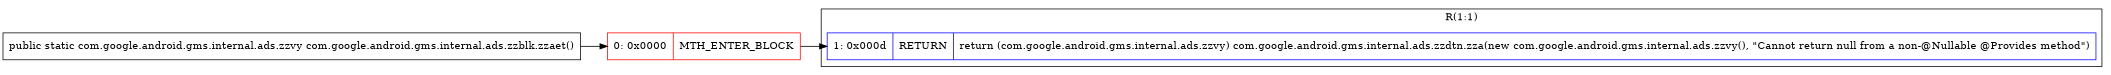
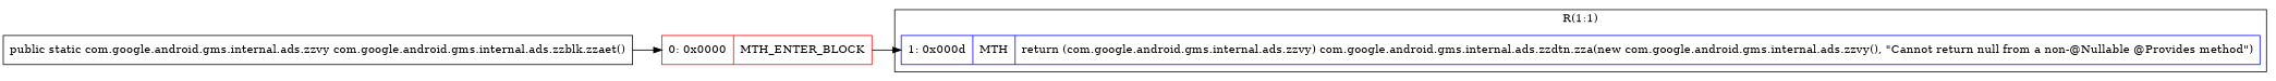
  digraph {
    rankdir=LR
    node [shape=record]
-   n1 [color=blue label="{1\:\ 0x000d|RETURN\l|return (com.google.android.gms.internal.ads.zzvy) com.google.android.gms.internal.ads.zzdtn.zza(new com.google.android.gms.internal.ads.zzvy(), \"Cannot return null from a non\-@Nullable @Provides method\")\l}"]
+   n1 [color=blue label="{1\:\ 0x000d|MTH\l|return (com.google.android.gms.internal.ads.zzvy) com.google.android.gms.internal.ads.zzdtn.zza(new com.google.android.gms.internal.ads.zzvy(), \"Cannot return null from a non\-@Nullable @Provides method\")\l}"]
    n2 [color=red label="{0\:\ 0x0000|MTH_ENTER_BLOCK\l}"]
    n3 [label="{public static com.google.android.gms.internal.ads.zzvy com.google.android.gms.internal.ads.zzblk.zzaet() }"]
    subgraph cluster_1 {
      label="R(1:1)"
      n1
    }
    n2 -> n1
    n3 -> n2
  }
